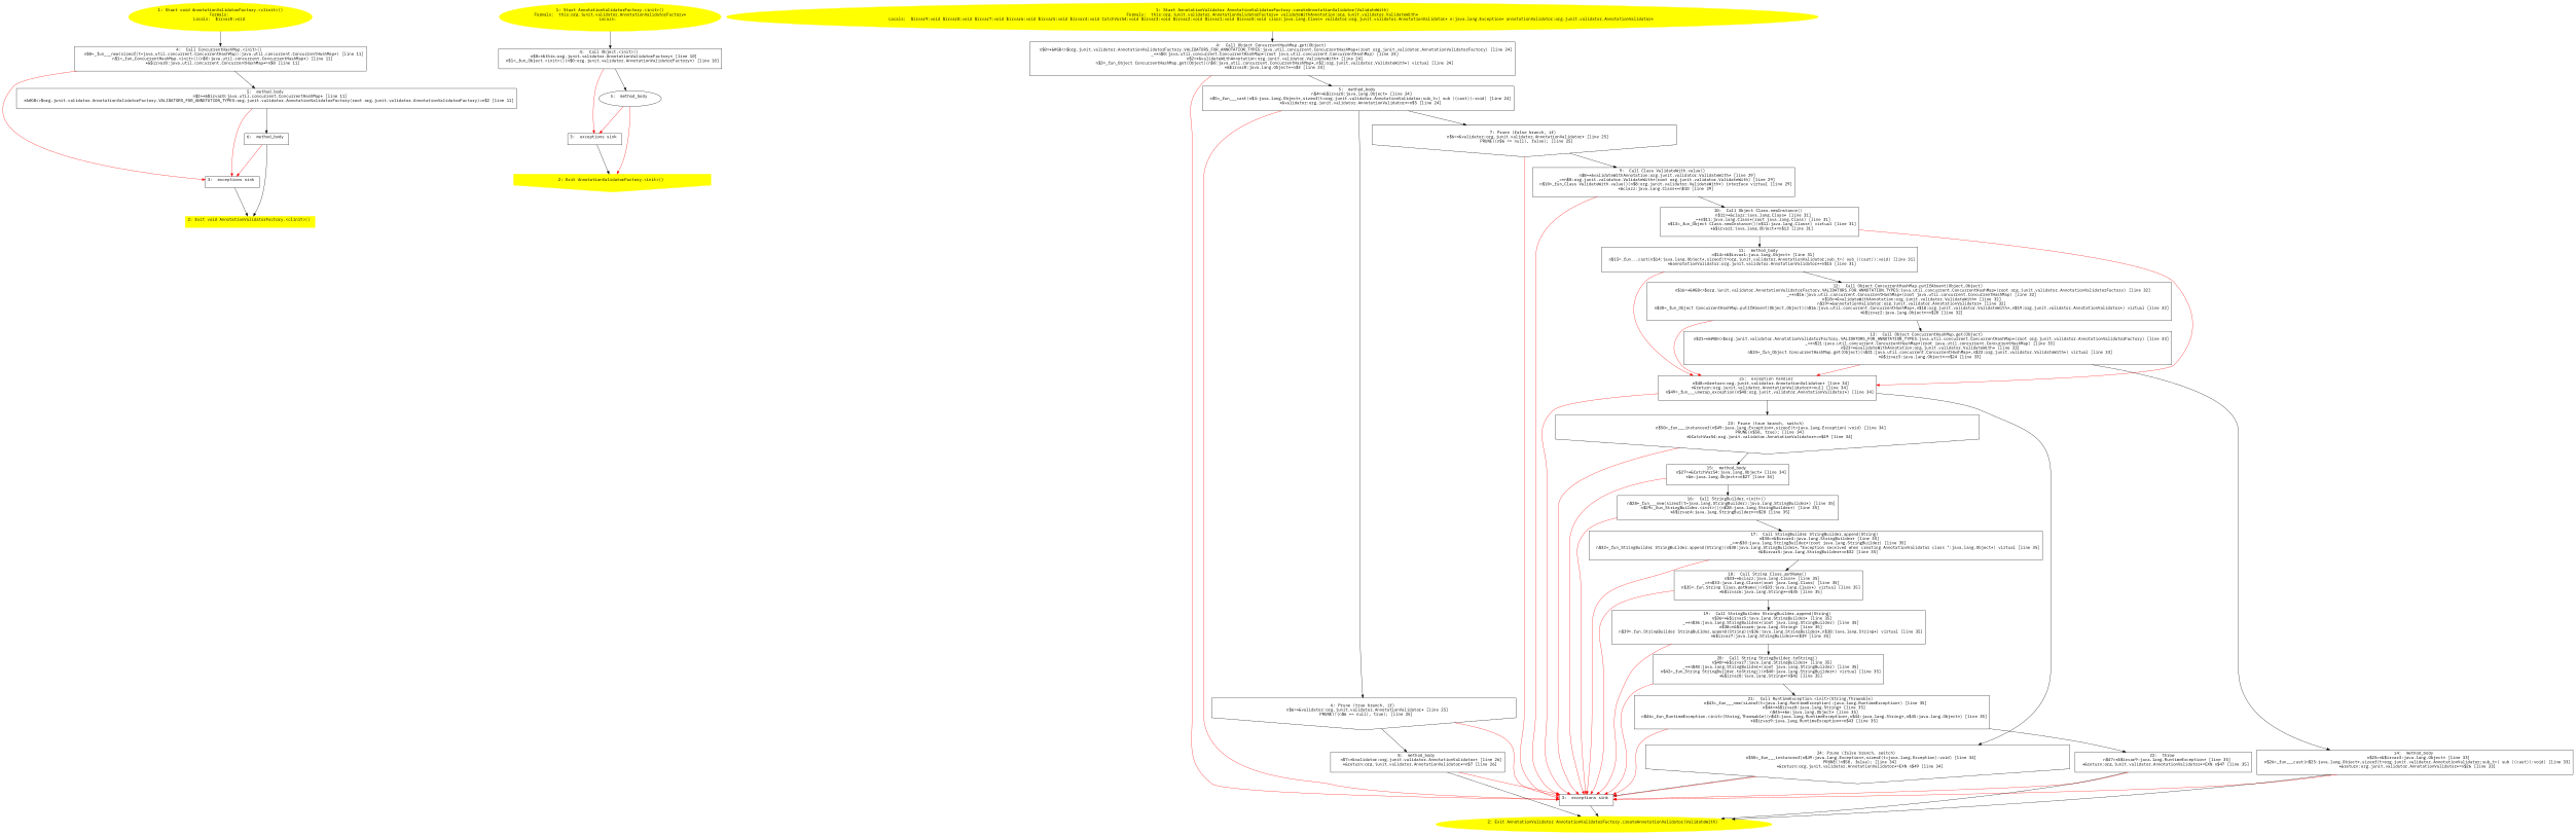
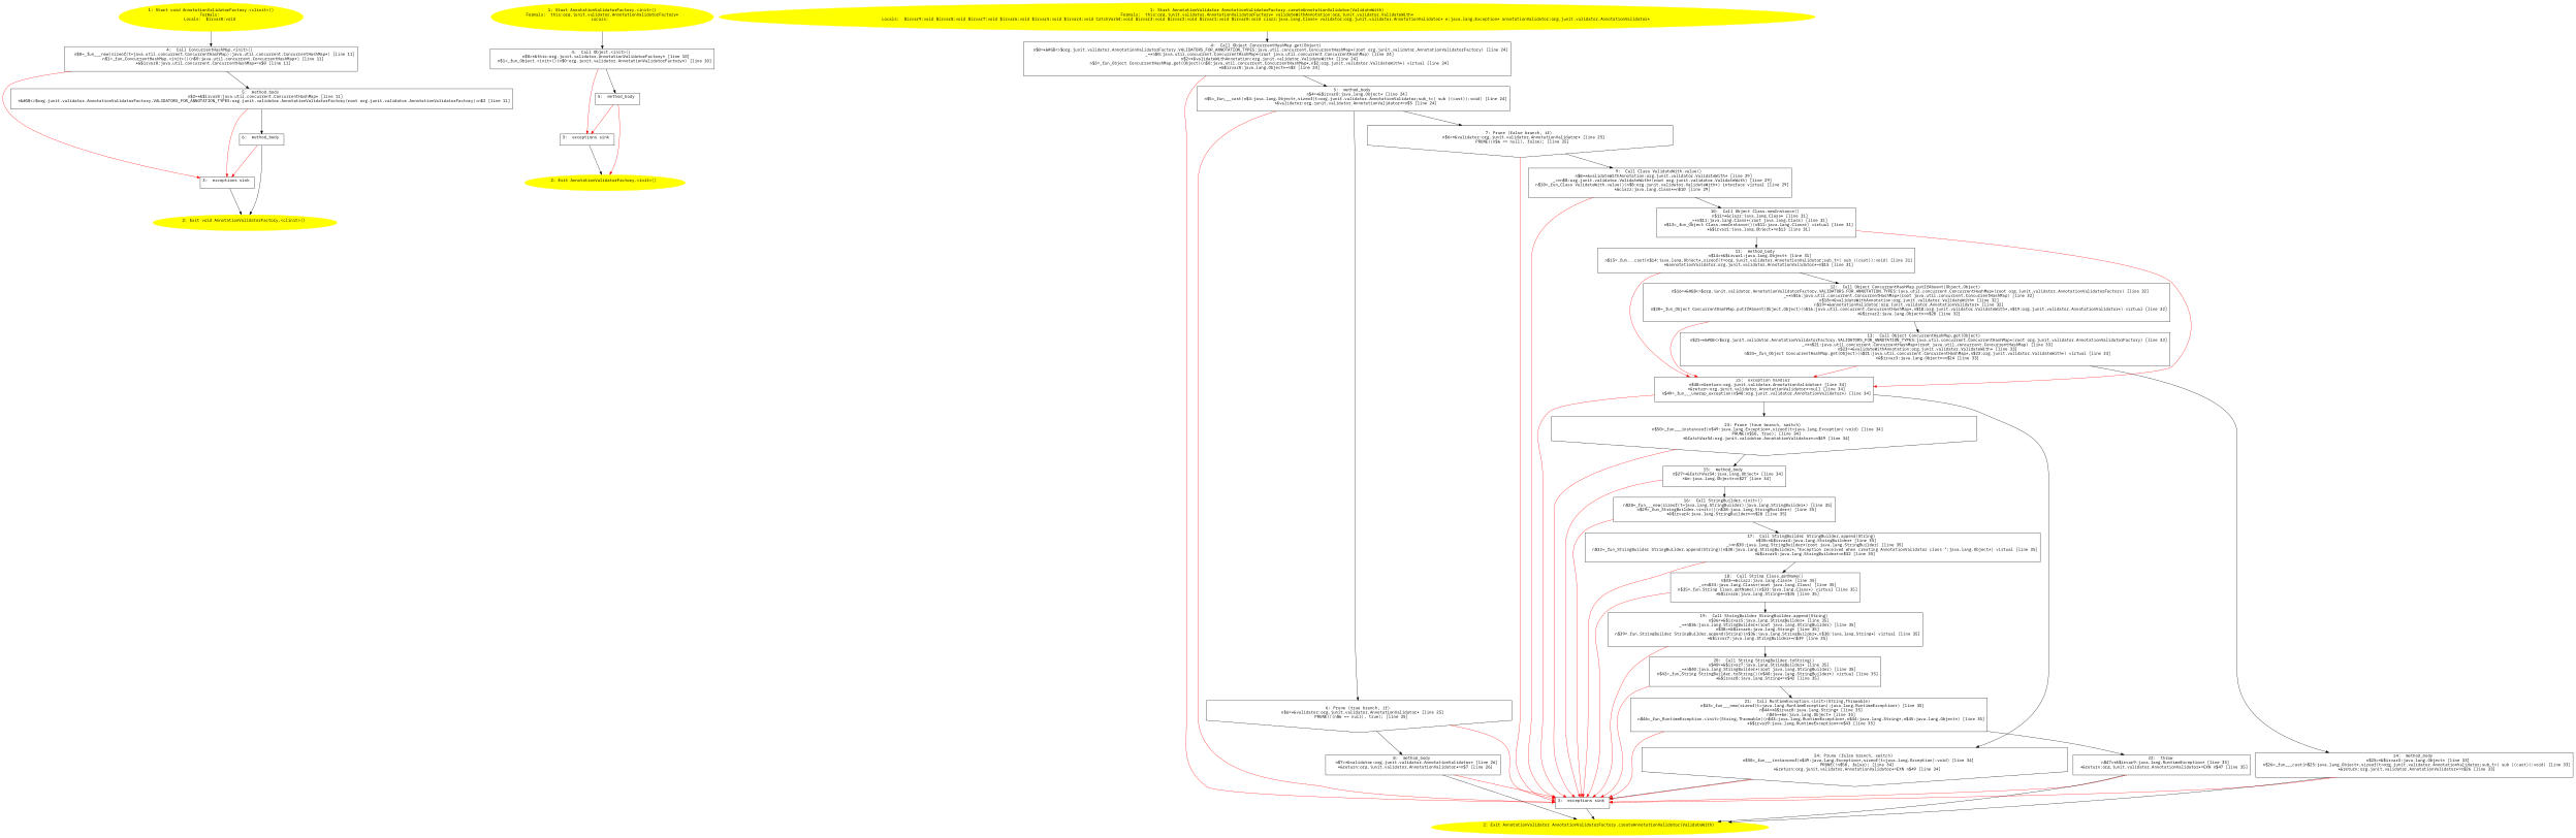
  digraph {
    fontname="IBM Plex Mono"
    node [fontname="IBM Plex Mono" shape=box]
    edge [fontname="IBM Plex Mono"]
    n1 [color=yellow label="1: Start void AnnotationValidatorFactory.<clinit>()\nFormals: \nLocals:  $irvar0:void \n  " style=filled shape=""]
    n2 [label="4:  Call ConcurrentHashMap.<init>() \n   n$0=_fun___new(sizeof(t=java.util.concurrent.ConcurrentHashMap):java.util.concurrent.ConcurrentHashMap*) [line 11]\n  n$1=_fun_ConcurrentHashMap.<init>()(n$0:java.util.concurrent.ConcurrentHashMap*) [line 11]\n  *&$irvar0:java.util.concurrent.ConcurrentHashMap*=n$0 [line 11]\n "]
    n3 [label="3:  exceptions sink \n  "]
    n4 [label="5:  method_body \n   n$2=*&$irvar0:java.util.concurrent.ConcurrentHashMap* [line 11]\n  *&#GB<>$org.junit.validator.AnnotationValidatorFactory.VALIDATORS_FOR_ANNOTATION_TYPES:org.junit.validator.AnnotationValidatorFactory(root org.junit.validator.AnnotationValidatorFactory)=n$2 [line 11]\n "]
-   n5 [color=yellow label="2: Exit void AnnotationValidatorFactory.<clinit>() \n  " style=filled]
+   n5 [color=yellow label="2: Exit void AnnotationValidatorFactory.<clinit>() \n  " style=filled shape=""]
    n6 [label="6:  method_body \n  "]
    n7 [color=yellow label="1: Start AnnotationValidatorFactory.<init>()\nFormals:  this:org.junit.validator.AnnotationValidatorFactory*\nLocals:  \n  " style=filled shape=""]
    n8 [label="4:  Call Object.<init>() \n   n$0=*&this:org.junit.validator.AnnotationValidatorFactory* [line 10]\n  n$1=_fun_Object.<init>()(n$0:org.junit.validator.AnnotationValidatorFactory*) [line 10]\n "]
    n9 [label="3:  exceptions sink \n  "]
-   n10 [label="5:  method_body \n  " shape=ellipse]
-   n11 [color=yellow label="2: Exit AnnotationValidatorFactory.<init>() \n  " style=filled shape=invhouse]
+   n10 [label="5:  method_body \n  "]
+   n11 [color=yellow label="2: Exit AnnotationValidatorFactory.<init>() \n  " style=filled shape=""]
    n12 [color=yellow label="1: Start AnnotationValidator AnnotationValidatorFactory.createAnnotationValidator(ValidateWith)\nFormals:  this:org.junit.validator.AnnotationValidatorFactory* validateWithAnnotation:org.junit.validator.ValidateWith*\nLocals:  $irvar9:void $irvar8:void $irvar7:void $irvar6:void $irvar5:void $irvar4:void CatchVar54:void $irvar3:void $irvar2:void $irvar1:void $irvar0:void clazz:java.lang.Class* validator:org.junit.validator.AnnotationValidator* e:java.lang.Exception* annotationValidator:org.junit.validator.AnnotationValidator* \n  " style=filled shape=""]
    n13 [label="4:  Call Object ConcurrentHashMap.get(Object) \n   n$0=*&#GB<>$org.junit.validator.AnnotationValidatorFactory.VALIDATORS_FOR_ANNOTATION_TYPES:java.util.concurrent.ConcurrentHashMap*(root org.junit.validator.AnnotationValidatorFactory) [line 24]\n  _=*n$0:java.util.concurrent.ConcurrentHashMap*(root java.util.concurrent.ConcurrentHashMap) [line 24]\n  n$2=*&validateWithAnnotation:org.junit.validator.ValidateWith* [line 24]\n  n$3=_fun_Object ConcurrentHashMap.get(Object)(n$0:java.util.concurrent.ConcurrentHashMap*,n$2:org.junit.validator.ValidateWith*) virtual [line 24]\n  *&$irvar0:java.lang.Object*=n$3 [line 24]\n "]
    n14 [label="3:  exceptions sink \n  "]
    n15 [label="5:  method_body \n   n$4=*&$irvar0:java.lang.Object* [line 24]\n  n$5=_fun___cast(n$4:java.lang.Object*,sizeof(t=org.junit.validator.AnnotationValidator;sub_t=( sub )(cast)):void) [line 24]\n  *&validator:org.junit.validator.AnnotationValidator*=n$5 [line 24]\n "]
    n16 [color=yellow label="2: Exit AnnotationValidator AnnotationValidatorFactory.createAnnotationValidator(ValidateWith) \n  " style=filled shape=""]
    n17 [label="6: Prune (true branch, if) \n   n$6=*&validator:org.junit.validator.AnnotationValidator* [line 25]\n  PRUNE(!(n$6 == null), true); [line 25]\n " shape=invhouse]
    n18 [label="7: Prune (false branch, if) \n   n$6=*&validator:org.junit.validator.AnnotationValidator* [line 25]\n  PRUNE((n$6 == null), false); [line 25]\n " shape=invhouse]
    n19 [label="8:  method_body \n   n$7=*&validator:org.junit.validator.AnnotationValidator* [line 26]\n  *&return:org.junit.validator.AnnotationValidator*=n$7 [line 26]\n "]
    n20 [label="9:  Call Class ValidateWith.value() \n   n$8=*&validateWithAnnotation:org.junit.validator.ValidateWith* [line 29]\n  _=*n$8:org.junit.validator.ValidateWith*(root org.junit.validator.ValidateWith) [line 29]\n  n$10=_fun_Class ValidateWith.value()(n$8:org.junit.validator.ValidateWith*) interface virtual [line 29]\n  *&clazz:java.lang.Class*=n$10 [line 29]\n "]
    n21 [label="10:  Call Object Class.newInstance() \n   n$11=*&clazz:java.lang.Class* [line 31]\n  _=*n$11:java.lang.Class*(root java.lang.Class) [line 31]\n  n$13=_fun_Object Class.newInstance()(n$11:java.lang.Class*) virtual [line 31]\n  *&$irvar1:java.lang.Object*=n$13 [line 31]\n "]
    n22 [label="11:  method_body \n   n$14=*&$irvar1:java.lang.Object* [line 31]\n  n$15=_fun___cast(n$14:java.lang.Object*,sizeof(t=org.junit.validator.AnnotationValidator;sub_t=( sub )(cast)):void) [line 31]\n  *&annotationValidator:org.junit.validator.AnnotationValidator*=n$15 [line 31]\n "]
    n23 [label="25:  exception handler \n   n$48=*&return:org.junit.validator.AnnotationValidator* [line 34]\n  *&return:org.junit.validator.AnnotationValidator*=null [line 34]\n  n$49=_fun___unwrap_exception(n$48:org.junit.validator.AnnotationValidator*) [line 34]\n "]
    n24 [label="12:  Call Object ConcurrentHashMap.putIfAbsent(Object,Object) \n   n$16=*&#GB<>$org.junit.validator.AnnotationValidatorFactory.VALIDATORS_FOR_ANNOTATION_TYPES:java.util.concurrent.ConcurrentHashMap*(root org.junit.validator.AnnotationValidatorFactory) [line 32]\n  _=*n$16:java.util.concurrent.ConcurrentHashMap*(root java.util.concurrent.ConcurrentHashMap) [line 32]\n  n$18=*&validateWithAnnotation:org.junit.validator.ValidateWith* [line 32]\n  n$19=*&annotationValidator:org.junit.validator.AnnotationValidator* [line 32]\n  n$20=_fun_Object ConcurrentHashMap.putIfAbsent(Object,Object)(n$16:java.util.concurrent.ConcurrentHashMap*,n$18:org.junit.validator.ValidateWith*,n$19:org.junit.validator.AnnotationValidator*) virtual [line 32]\n  *&$irvar2:java.lang.Object*=n$20 [line 32]\n "]
    n25 [label="23: Prune (true branch, switch) \n   n$50=_fun___instanceof(n$49:java.lang.Exception*,sizeof(t=java.lang.Exception):void) [line 34]\n  PRUNE(n$50, true); [line 34]\n  *&CatchVar54:org.junit.validator.AnnotationValidator*=n$49 [line 34]\n " shape=invhouse]
    n26 [label="24: Prune (false branch, switch) \n   n$50=_fun___instanceof(n$49:java.lang.Exception*,sizeof(t=java.lang.Exception):void) [line 34]\n  PRUNE(!n$50, false); [line 34]\n  *&return:org.junit.validator.AnnotationValidator*=EXN n$49 [line 34]\n " shape=invhouse]
    n27 [label="13:  Call Object ConcurrentHashMap.get(Object) \n   n$21=*&#GB<>$org.junit.validator.AnnotationValidatorFactory.VALIDATORS_FOR_ANNOTATION_TYPES:java.util.concurrent.ConcurrentHashMap*(root org.junit.validator.AnnotationValidatorFactory) [line 33]\n  _=*n$21:java.util.concurrent.ConcurrentHashMap*(root java.util.concurrent.ConcurrentHashMap) [line 33]\n  n$23=*&validateWithAnnotation:org.junit.validator.ValidateWith* [line 33]\n  n$24=_fun_Object ConcurrentHashMap.get(Object)(n$21:java.util.concurrent.ConcurrentHashMap*,n$23:org.junit.validator.ValidateWith*) virtual [line 33]\n  *&$irvar3:java.lang.Object*=n$24 [line 33]\n "]
    n28 [label="15:  method_body \n   n$27=*&CatchVar54:java.lang.Object* [line 34]\n  *&e:java.lang.Object*=n$27 [line 34]\n "]
    n29 [label="14:  method_body \n   n$25=*&$irvar3:java.lang.Object* [line 33]\n  n$26=_fun___cast(n$25:java.lang.Object*,sizeof(t=org.junit.validator.AnnotationValidator;sub_t=( sub )(cast)):void) [line 33]\n  *&return:org.junit.validator.AnnotationValidator*=n$26 [line 33]\n "]
    n30 [label="16:  Call StringBuilder.<init>() \n   n$28=_fun___new(sizeof(t=java.lang.StringBuilder):java.lang.StringBuilder*) [line 35]\n  n$29=_fun_StringBuilder.<init>()(n$28:java.lang.StringBuilder*) [line 35]\n  *&$irvar4:java.lang.StringBuilder*=n$28 [line 35]\n "]
    n31 [label="17:  Call StringBuilder StringBuilder.append(String) \n   n$30=*&$irvar4:java.lang.StringBuilder* [line 35]\n  _=*n$30:java.lang.StringBuilder*(root java.lang.StringBuilder) [line 35]\n  n$32=_fun_StringBuilder StringBuilder.append(String)(n$30:java.lang.StringBuilder*,\"Exception received when creating AnnotationValidator class \":java.lang.Object*) virtual [line 35]\n  *&$irvar5:java.lang.StringBuilder*=n$32 [line 35]\n "]
    n32 [label="18:  Call String Class.getName() \n   n$33=*&clazz:java.lang.Class* [line 35]\n  _=*n$33:java.lang.Class*(root java.lang.Class) [line 35]\n  n$35=_fun_String Class.getName()(n$33:java.lang.Class*) virtual [line 35]\n  *&$irvar6:java.lang.String*=n$35 [line 35]\n "]
    n33 [label="19:  Call StringBuilder StringBuilder.append(String) \n   n$36=*&$irvar5:java.lang.StringBuilder* [line 35]\n  _=*n$36:java.lang.StringBuilder*(root java.lang.StringBuilder) [line 35]\n  n$38=*&$irvar6:java.lang.String* [line 35]\n  n$39=_fun_StringBuilder StringBuilder.append(String)(n$36:java.lang.StringBuilder*,n$38:java.lang.String*) virtual [line 35]\n  *&$irvar7:java.lang.StringBuilder*=n$39 [line 35]\n "]
    n34 [label="20:  Call String StringBuilder.toString() \n   n$40=*&$irvar7:java.lang.StringBuilder* [line 35]\n  _=*n$40:java.lang.StringBuilder*(root java.lang.StringBuilder) [line 35]\n  n$42=_fun_String StringBuilder.toString()(n$40:java.lang.StringBuilder*) virtual [line 35]\n  *&$irvar8:java.lang.String*=n$42 [line 35]\n "]
    n35 [label="21:  Call RuntimeException.<init>(String,Throwable) \n   n$43=_fun___new(sizeof(t=java.lang.RuntimeException):java.lang.RuntimeException*) [line 35]\n  n$44=*&$irvar8:java.lang.String* [line 35]\n  n$45=*&e:java.lang.Object* [line 35]\n  n$46=_fun_RuntimeException.<init>(String,Throwable)(n$43:java.lang.RuntimeException*,n$44:java.lang.String*,n$45:java.lang.Object*) [line 35]\n  *&$irvar9:java.lang.RuntimeException*=n$43 [line 35]\n "]
    n36 [label="22:  throw \n   n$47=*&$irvar9:java.lang.RuntimeException* [line 35]\n  *&return:org.junit.validator.AnnotationValidator*=EXN n$47 [line 35]\n "]
    n1 -> n2
    n2 -> n3 [color=red]
    n2 -> n4
    n3 -> n5
    n4 -> n3 [color=red]
    n4 -> n6
    n6 -> n3 [color=red]
    n6 -> n5
    n7 -> n8
    n8 -> n9 [color=red]
    n8 -> n10
    n9 -> n11
    n10 -> n9 [color=red]
    n10 -> n11 [color=red]
    n12 -> n13
    n13 -> n14 [color=red]
    n13 -> n15
    n14 -> n16
    n15 -> n14 [color=red]
    n15 -> n17
    n15 -> n18
    n17 -> n14 [color=red]
    n17 -> n19
    n18 -> n14 [color=red]
    n18 -> n20
    n19 -> n14 [color=red]
    n19 -> n16
    n20 -> n14 [color=red]
    n20 -> n21
    n21 -> n22
    n21 -> n23 [color=red]
    n22 -> n23 [color=red]
    n22 -> n24
    n23 -> n14 [color=red]
    n23 -> n25
    n23 -> n26
    n24 -> n23 [color=red]
    n24 -> n27
    n25 -> n14 [color=red]
    n25 -> n28
    n26 -> n14
    n26 -> n14 [color=red]
    n27 -> n23 [color=red]
    n27 -> n29
    n28 -> n14 [color=red]
    n28 -> n30
    n29 -> n14 [color=red]
    n29 -> n16
    n30 -> n14 [color=red]
    n30 -> n31
    n31 -> n14 [color=red]
    n31 -> n32
    n32 -> n14 [color=red]
    n32 -> n33
    n33 -> n14 [color=red]
    n33 -> n34
    n34 -> n14 [color=red]
    n34 -> n35
    n35 -> n14 [color=red]
    n35 -> n36
    n36 -> n14 [color=red]
    n36 -> n16
  }
